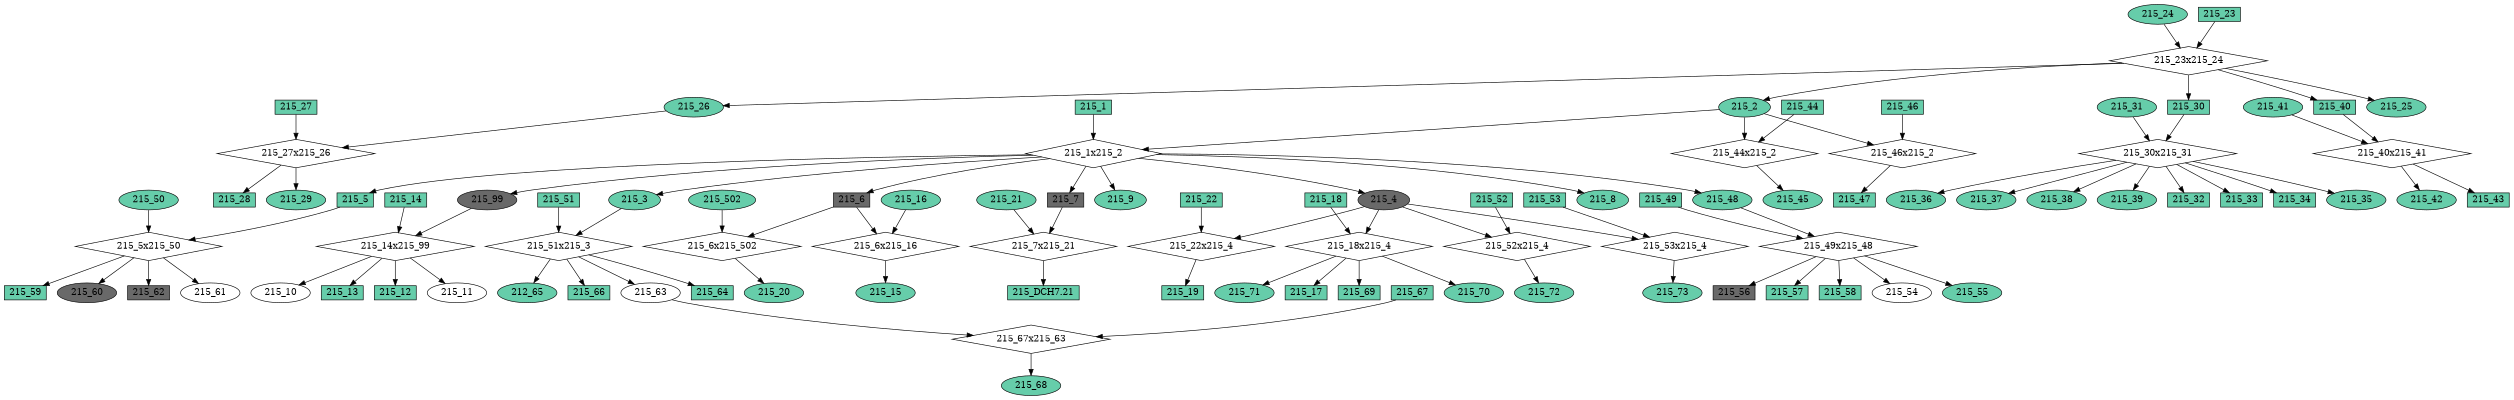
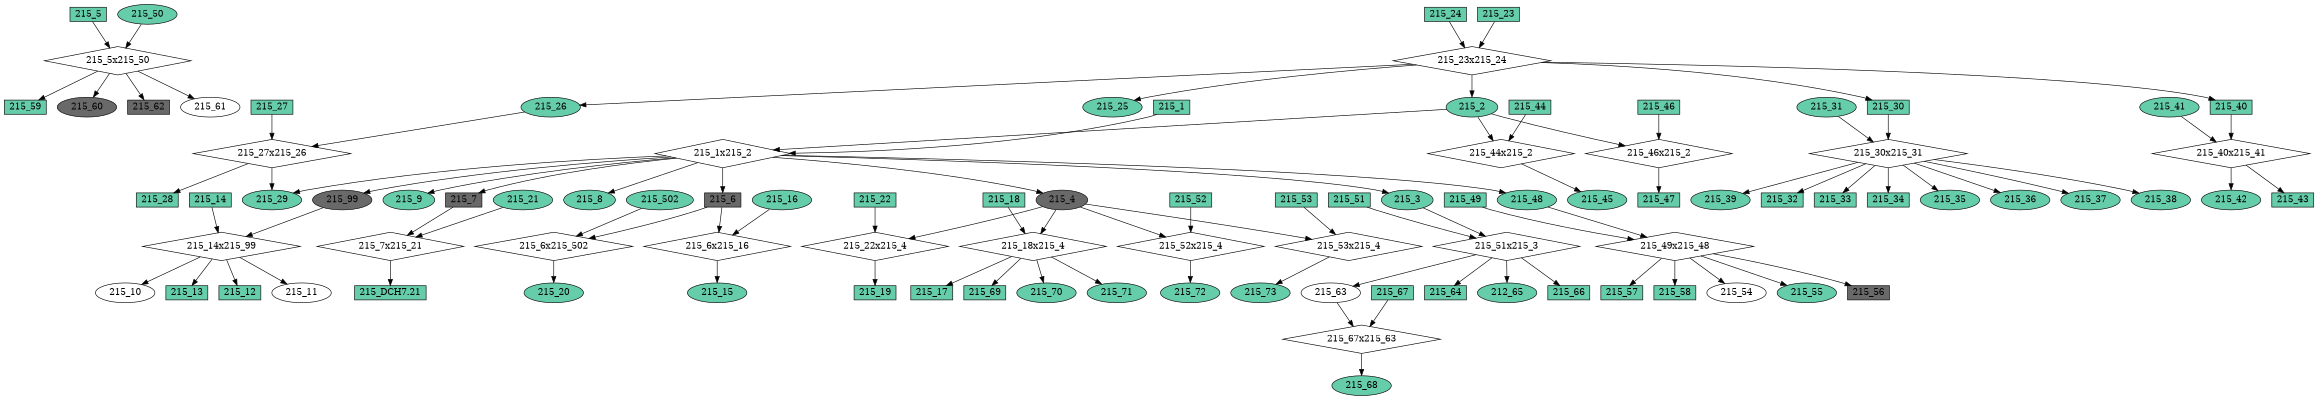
  digraph {
    node [fillcolor=aquamarine3 fontcolor=black regular=0 shape=ellipse style=filled]
    "215_59" [height=0.3 shape=box width=0.5]
    "215_5x215_50" [height=.1 shape=diamond width=.1 fillcolor="" fontcolor="" regular="" style=""]
    "215_60" [fillcolor=dimgrey height=0.3 width=0.5]
    "215_62" [fillcolor=dimgrey height=0.3 shape=box width=0.5]
    "215_61" [fillcolor=white height=0.3 width=0.5]
    "215_10" [fillcolor=white height=0.3 width=0.5]
    "215_14x215_99" [height=.1 shape=diamond width=.1 fillcolor="" fontcolor="" regular="" style=""]
    "215_13" [height=0.3 shape=box width=0.5]
    "215_12" [height=0.3 shape=box width=0.5]
    "215_11" [fillcolor=white height=0.3 width=0.5]
    "215_54" [fillcolor=white height=0.3 width=0.5]
    "215_49x215_48" [height=.1 shape=diamond width=.1 fillcolor="" fontcolor="" regular="" style=""]
    "215_55" [height=0.3 width=0.5]
    "215_56" [fillcolor=dimgrey height=0.3 shape=box width=0.5]
    "215_57" [height=0.3 shape=box width=0.5]
    "215_58" [height=0.3 shape=box width=0.5]
    "215_63" [fillcolor=white height=0.3 width=0.5]
    "215_67x215_63" [height=.1 shape=diamond width=.1 fillcolor="" fontcolor="" regular="" style=""]
    "215_68" [height=0.3 width=0.5]
    "215_51x215_3" [height=.1 shape=diamond width=.1 fillcolor="" fontcolor="" regular="" style=""]
    "215_64" [height=0.3 shape=box width=0.5]
    n22 [height=0.3 label="212_65" width=0.5]
    "215_66" [height=0.3 shape=box width=0.5]
    "215_99" [fillcolor=dimgrey height=0.3 width=0.5]
    "215_1x215_2" [height=.1 shape=diamond width=.1 fillcolor="" fontcolor="" regular="" style=""]
    "215_9" [height=0.3 width=0.5]
    "215_8" [height=0.3 width=0.5]
    "215_7" [fillcolor=dimgrey height=0.3 shape=box width=0.5]
    "215_6" [fillcolor=dimgrey height=0.3 shape=box width=0.5]
    "215_5" [height=0.3 shape=box width=0.5]
    "215_4" [fillcolor=dimgrey height=0.3 width=0.5]
    "215_3" [height=0.3 width=0.5]
    "215_48" [height=0.3 width=0.5]
    "215_7x215_21" [height=.1 shape=diamond width=.1 fillcolor="" fontcolor="" regular="" style=""]
    "215_6x215_502" [height=.1 shape=diamond width=.1 fillcolor="" fontcolor="" regular="" style=""]
    "215_6x215_16" [height=.1 shape=diamond width=.1 fillcolor="" fontcolor="" regular="" style=""]
    "215_22x215_4" [height=.1 shape=diamond width=.1 fillcolor="" fontcolor="" regular="" style=""]
    "215_18x215_4" [height=.1 shape=diamond width=.1 fillcolor="" fontcolor="" regular="" style=""]
    "215_52x215_4" [height=.1 shape=diamond width=.1 fillcolor="" fontcolor="" regular="" style=""]
    "215_53x215_4" [height=.1 shape=diamond width=.1 fillcolor="" fontcolor="" regular="" style=""]
    "215_22" [height=0.3 shape=box width=0.5]
    "215_19" [height=0.3 shape=box width=0.5]
    "215_21" [height=0.3 width=0.5]
    "215_DCH7.21" [height=0.3 shape=polygon width=0.5]
    "215_20" [height=0.3 width=0.5]
    "215_18" [height=0.3 shape=box width=0.5]
    "215_17" [height=0.3 shape=box width=0.5]
    "215_69" [height=0.3 shape=box width=0.5]
    "215_70" [height=0.3 width=0.5]
    "215_71" [height=0.3 width=0.5]
    "215_16" [height=0.3 width=0.5]
    "215_15" [height=0.3 width=0.5]
    "215_14" [height=0.3 shape=box width=0.5]
    "215_72" [height=0.3 width=0.5]
    "215_73" [height=0.3 width=0.5]
    "215_2" [height=0.3 width=0.5]
    "215_44x215_2" [height=.1 shape=diamond width=.1 fillcolor="" fontcolor="" regular="" style=""]
    "215_46x215_2" [height=.1 shape=diamond width=.1 fillcolor="" fontcolor="" regular="" style=""]
    "215_45" [height=0.3 width=0.5]
    "215_47" [height=0.3 shape=box width=0.5]
    "215_23x215_24" [height=.1 shape=diamond width=.1 fillcolor="" fontcolor="" regular="" style=""]
    "215_25" [height=0.3 width=0.5]
    "215_26" [height=0.3 width=0.5]
    "215_30" [height=0.3 shape=box width=0.5]
    "215_40" [height=0.3 shape=box width=0.5]
    "215_27x215_26" [height=.1 shape=diamond width=.1 fillcolor="" fontcolor="" regular="" style=""]
    "215_30x215_31" [height=.1 shape=diamond width=.1 fillcolor="" fontcolor="" regular="" style=""]
    "215_40x215_41" [height=.1 shape=diamond width=.1 fillcolor="" fontcolor="" regular="" style=""]
    "215_1" [height=0.3 shape=box width=0.5]
    "215_44" [height=0.3 shape=box width=0.5]
-   "215_24" [height=0.3 width=0.5]
+   "215_24" [height=0.3 shape=box width=0.5]
    "215_23" [height=0.3 shape=box width=0.5]
    "215_28" [height=0.3 shape=box width=0.5]
    "215_29" [height=0.3 width=0.5]
    "215_32" [height=0.3 shape=box width=0.5]
    "215_33" [height=0.3 shape=box width=0.5]
    "215_34" [height=0.3 shape=box width=0.5]
    "215_35" [height=0.3 width=0.5]
    "215_36" [height=0.3 width=0.5]
    "215_37" [height=0.3 width=0.5]
    "215_38" [height=0.3 width=0.5]
    "215_39" [height=0.3 width=0.5]
    "215_42" [height=0.3 width=0.5]
    "215_43" [height=0.3 shape=box width=0.5]
    "215_27" [height=0.3 shape=box width=0.5]
    "215_31" [height=0.3 width=0.5]
    "215_41" [height=0.3 width=0.5]
    "215_46" [height=0.3 shape=box width=0.5]
    "215_51" [height=0.3 shape=box width=0.5]
    "215_67" [height=0.3 shape=box width=0.5]
    "215_50" [height=0.3 width=0.5]
    "215_52" [height=0.3 shape=box width=0.5]
    "215_53" [height=0.3 shape=box width=0.5]
    "215_49" [height=0.3 shape=box width=0.5]
    "215_502" [height=0.3 width=0.5]
    "215_5x215_50" -> "215_59"
    "215_5x215_50" -> "215_60"
    "215_5x215_50" -> "215_62"
    "215_5x215_50" -> "215_61"
    "215_14x215_99" -> "215_10"
    "215_14x215_99" -> "215_13"
    "215_14x215_99" -> "215_12"
    "215_14x215_99" -> "215_11"
    "215_49x215_48" -> "215_54"
    "215_49x215_48" -> "215_55"
    "215_49x215_48" -> "215_56"
    "215_49x215_48" -> "215_57"
    "215_49x215_48" -> "215_58"
    "215_63" -> "215_67x215_63"
    "215_67x215_63" -> "215_68"
    "215_51x215_3" -> "215_63"
    "215_51x215_3" -> "215_64"
    "215_51x215_3" -> n22
    "215_51x215_3" -> "215_66"
    "215_99" -> "215_14x215_99"
    "215_1x215_2" -> "215_99"
    "215_1x215_2" -> "215_9"
    "215_1x215_2" -> "215_8"
    "215_1x215_2" -> "215_7"
    "215_1x215_2" -> "215_6"
-   "215_1x215_2" -> "215_5"
+   "215_1x215_2" -> "215_29"
    "215_1x215_2" -> "215_4"
    "215_1x215_2" -> "215_3"
    "215_1x215_2" -> "215_48"
    "215_7" -> "215_7x215_21"
    "215_6" -> "215_6x215_502"
    "215_6" -> "215_6x215_16"
    "215_5" -> "215_5x215_50"
    "215_4" -> "215_22x215_4"
    "215_4" -> "215_18x215_4"
    "215_4" -> "215_52x215_4"
    "215_4" -> "215_53x215_4"
    "215_3" -> "215_51x215_3"
    "215_48" -> "215_49x215_48"
    "215_7x215_21" -> "215_DCH7.21"
    "215_6x215_502" -> "215_20"
    "215_6x215_16" -> "215_15"
    "215_22x215_4" -> "215_19"
    "215_18x215_4" -> "215_17"
    "215_18x215_4" -> "215_69"
    "215_18x215_4" -> "215_70"
    "215_18x215_4" -> "215_71"
    "215_52x215_4" -> "215_72"
    "215_53x215_4" -> "215_73"
    "215_22" -> "215_22x215_4"
    "215_21" -> "215_7x215_21"
    "215_18" -> "215_18x215_4"
    "215_16" -> "215_6x215_16"
    "215_14" -> "215_14x215_99"
    "215_2" -> "215_1x215_2"
    "215_2" -> "215_44x215_2"
    "215_2" -> "215_46x215_2"
    "215_44x215_2" -> "215_45"
    "215_46x215_2" -> "215_47"
    "215_23x215_24" -> "215_2"
    "215_23x215_24" -> "215_25"
    "215_23x215_24" -> "215_26"
    "215_23x215_24" -> "215_30"
    "215_23x215_24" -> "215_40"
    "215_26" -> "215_27x215_26"
    "215_30" -> "215_30x215_31"
    "215_40" -> "215_40x215_41"
    "215_27x215_26" -> "215_28"
    "215_27x215_26" -> "215_29"
    "215_30x215_31" -> "215_32"
    "215_30x215_31" -> "215_33"
    "215_30x215_31" -> "215_34"
    "215_30x215_31" -> "215_35"
    "215_30x215_31" -> "215_36"
    "215_30x215_31" -> "215_37"
    "215_30x215_31" -> "215_38"
    "215_30x215_31" -> "215_39"
    "215_40x215_41" -> "215_42"
    "215_40x215_41" -> "215_43"
    "215_1" -> "215_1x215_2"
    "215_44" -> "215_44x215_2"
    "215_24" -> "215_23x215_24"
    "215_23" -> "215_23x215_24"
    "215_27" -> "215_27x215_26"
    "215_31" -> "215_30x215_31"
    "215_41" -> "215_40x215_41"
    "215_46" -> "215_46x215_2"
    "215_51" -> "215_51x215_3"
    "215_67" -> "215_67x215_63"
    "215_50" -> "215_5x215_50"
    "215_52" -> "215_52x215_4"
    "215_53" -> "215_53x215_4"
    "215_49" -> "215_49x215_48"
    "215_502" -> "215_6x215_502"
  }
